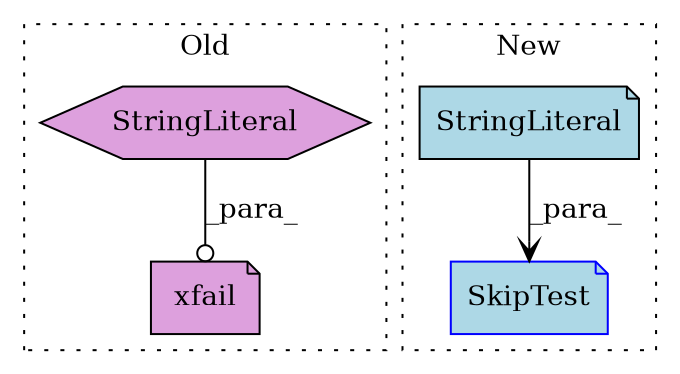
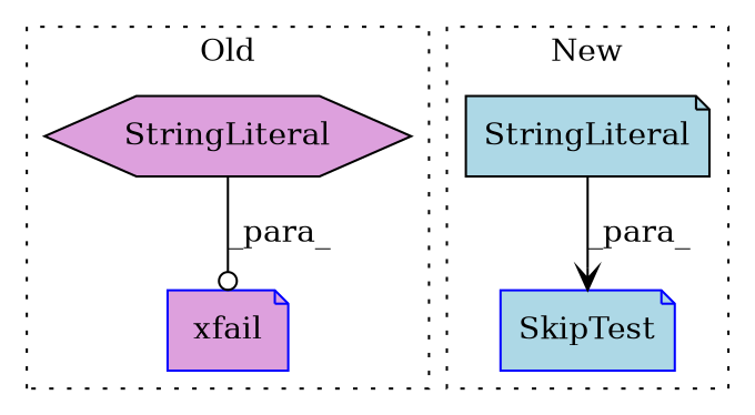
  digraph {
    node [a=32 color=blue fillcolor=plum l=40 shape=note style=filled]
-   n1 [color=black l="6,1" label=xfail s="16927,16973"]
+   n1 [l="6,1" label=xfail s="16927,16973"]
    n2 [a=45 color=black label=StringLiteral s=16933 shape=hexagon]
    n3 [fillcolor=lightblue l="9,1" label=SkipTest s="16492,16541"]
    n4 [a=45 color=black fillcolor=lightblue label=StringLiteral s=16501]
    subgraph cluster_1 {
      label=Old
      style=dotted
      n1
      n2
    }
    subgraph cluster_2 {
      label=New
      style=dotted
      n3
      n4
    }
    n2 -> n1 [arrowhead=odot label=_para_]
    n4 -> n3 [arrowhead=vee label=_para_]
  }
